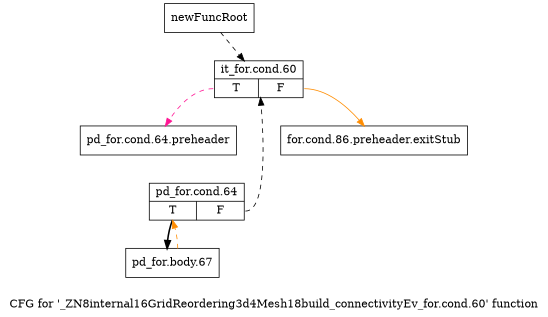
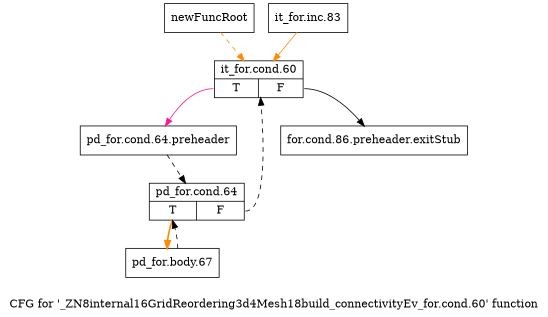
  digraph {
    label="CFG for '_ZN8internal16GridReordering3d4Mesh18build_connectivityEv_for.cond.60' function"
    node [shape=record]
    edge [color=darkorange style=dashed]
    n1 [label="{newFuncRoot}"]
    n2 [label="{it_for.cond.60|{<s0>T|<s1>F}}"]
    n3 [label="{for.cond.86.preheader.exitStub}"]
    n4 [label="{pd_for.cond.64.preheader}"]
    n5 [label="{pd_for.cond.64|{<s0>T|<s1>F}}"]
    n6 [label="{pd_for.body.67}"]
-   n1 -> n2 [color=black]
-   n2 -> n3 [style=solid tailport=s1]
-   n2 -> n4 [color=deeppink tailport=s0]
+   n7 [label="{it_for.inc.83}"]
+   n1 -> n2
+   n2 -> n3 [color=black style=solid tailport=s1]
+   n2 -> n4 [color=deeppink style=solid tailport=s0]
+   n4 -> n5 [color=black]
    n5 -> n2 [color=black tailport=s1]
-   n5 -> n6 [color=black style=bold tailport=s0]
-   n6 -> n5
+   n5 -> n6 [style=bold tailport=s0]
+   n6 -> n5 [color=black]
+   n7 -> n2 [style=solid]
  }
